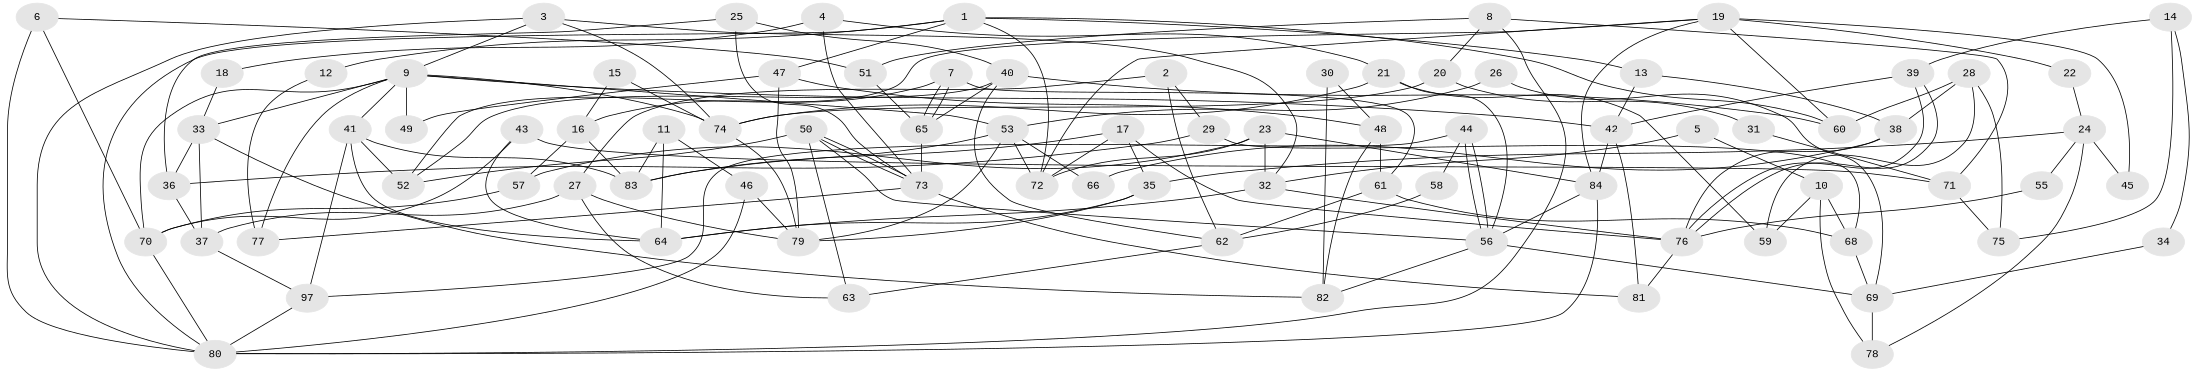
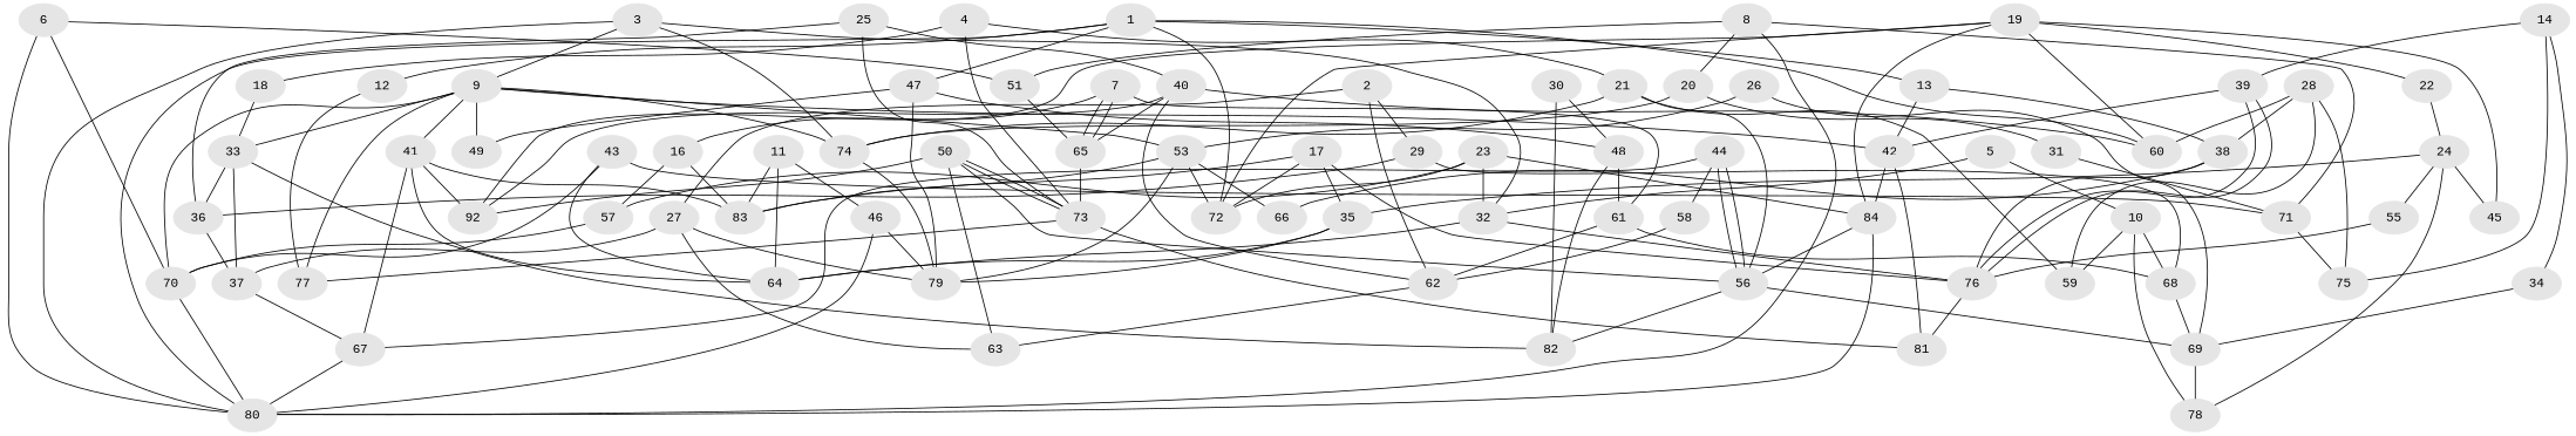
  graph {
    fontname="Liberation Mono"
    node [color=gray90 fontname="Liberation Mono" style=filled]
    edge [fontname="Liberation Mono"]
    1
    12
    13
    47
    60
    72
    80
    77
    42
    38
    49
    79
    48
    2
    27
    29
    62
    37
    63
    68
    36
    3
    9
    32
    74
    70
    33
    41
    53
    64
    76
    4
    18
    21
    73
    59
    56
    81
    5
    10
    78
    6
    51
    65
    7
    16
    61
    83
    57
    8
    20
    71
    31
    75
    82
-   52
-   67 [label=97]
+   52 [label=92]
+   67
    n58 [label=84]
    66
    69
    11
    46
    14
    34
    39
-   15
    17
    35
    19
    22
    45
    24
    55
    23
    25
    40
    26
    28
    30
    43
    44
    58
    50
    1 -- 12
    1 -- 13
    1 -- 47
    1 -- 60
    1 -- 72
    1 -- 80
    12 -- 77
    13 -- 42
    13 -- 38
    47 -- 49
    47 -- 79
    47 -- 48
    42 -- 81
    42 -- n58
    38 -- 76
    38 -- 66
    48 -- 61
    48 -- 82
    2 -- 27
    2 -- 29
    2 -- 62
    27 -- 79
    27 -- 37
    27 -- 63
    29 -- 68
    29 -- 36
    62 -- 63
    37 -- 67
    68 -- 69
    36 -- 37
    3 -- 80
    3 -- 9
    3 -- 32
    3 -- 74
    9 -- 77
    9 -- 42
    9 -- 49
    9 -- 74
    9 -- 70
    9 -- 33
    9 -- 41
    9 -- 53
    32 -- 64
    32 -- 76
    74 -- 79
    70 -- 80
    33 -- 37
    33 -- 36
    33 -- 82
    41 -- 64
    41 -- 83
    41 -- 52
    41 -- 67
    53 -- 72
    53 -- 79
    53 -- 83
    53 -- 66
    76 -- 81
    4 -- 18
    4 -- 21
    4 -- 73
    18 -- 33
    21 -- 74
    21 -- 59
    21 -- 56
    73 -- 77
    73 -- 81
    56 -- 82
    56 -- 69
    5 -- 32
    5 -- 10
    10 -- 68
    10 -- 59
    10 -- 78
    6 -- 80
    6 -- 70
    6 -- 51
    51 -- 65
    65 -- 73
    7 -- 65
    7 -- 65
    7 -- 16
    7 -- 61
    16 -- 83
    16 -- 57
    61 -- 62
    61 -- 68
    57 -- 70
    8 -- 80
    8 -- 51
    8 -- 20
    8 -- 71
    20 -- 74
    20 -- 31
    71 -- 75
    31 -- 71
    67 -- 80
    n58 -- 80
    n58 -- 56
    69 -- 78
    11 -- 64
    11 -- 83
    11 -- 46
    46 -- 80
    46 -- 79
    14 -- 75
    14 -- 34
    14 -- 39
    34 -- 69
    39 -- 42
    39 -- 76
    39 -- 76
-   15 -- 74
-   15 -- 16
    17 -- 72
    17 -- 76
    17 -- 83
    17 -- 35
    35 -- 79
    35 -- 64
    19 -- 60
    19 -- 72
    19 -- 52
    19 -- n58
    19 -- 22
    19 -- 45
    22 -- 24
    24 -- 78
    24 -- 35
    24 -- 45
    24 -- 55
    55 -- 76
    23 -- 72
    23 -- 32
    23 -- 57
    23 -- n58
    25 -- 36
    25 -- 73
    25 -- 40
    40 -- 60
    40 -- 62
    40 -- 65
    40 -- 52
    26 -- 53
    26 -- 69
    28 -- 60
    28 -- 38
    28 -- 59
    28 -- 75
    30 -- 48
    30 -- 82
    43 -- 70
    43 -- 64
    43 -- 71
    44 -- 56
    44 -- 56
    44 -- 67
    44 -- 58
    58 -- 62
    50 -- 63
    50 -- 73
    50 -- 73
    50 -- 56
    50 -- 52
  }
